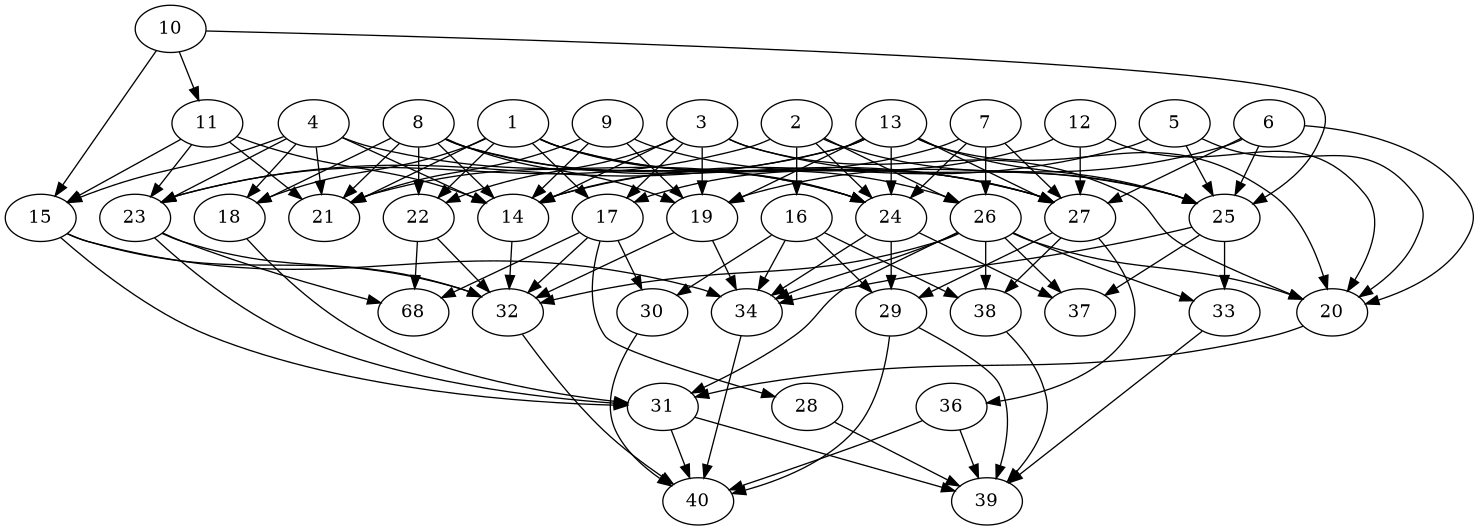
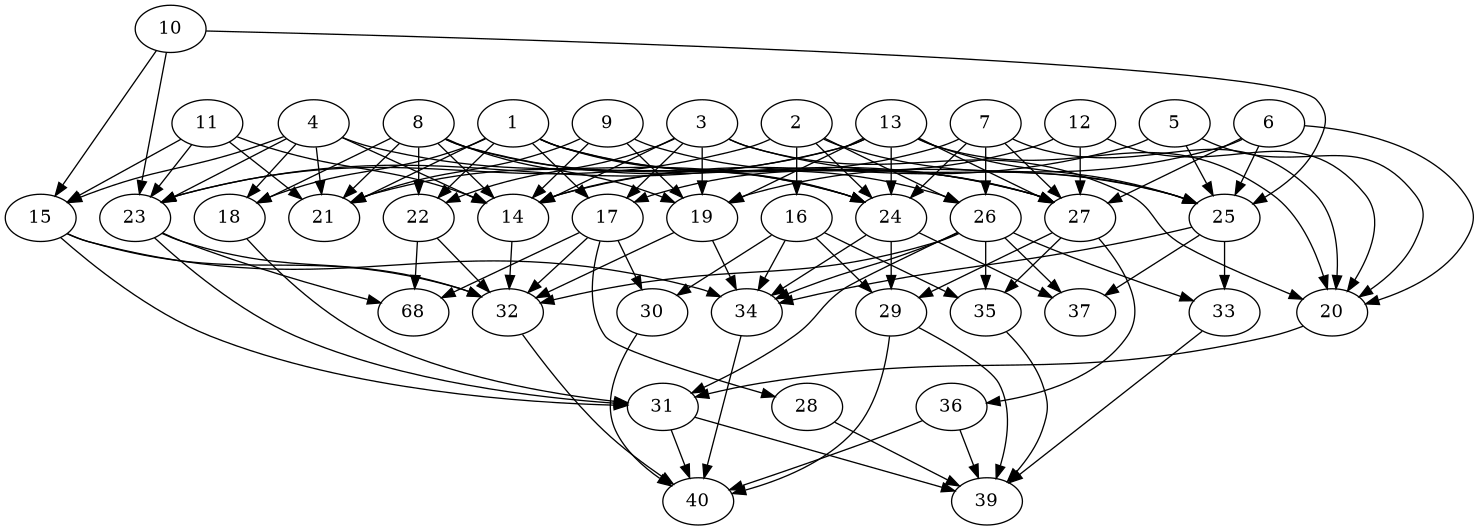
  digraph {
    node [alpha=0.08]
    1 [alpha=0.12 expect_size=9327616]
    17 [alpha=0.12 expect_size=25878528]
    18 [alpha=0.01 expect_size=49396736]
    21 [alpha=0.18 expect_size=21514240]
    22 [alpha=0.09 expect_size=27311104]
    24 [expect_size=26405888]
    26 [alpha=0.16 expect_size=38499328]
    27 [alpha=0.11 expect_size=9722880]
    32 [alpha=0.17 expect_size=46668800]
    28 [alpha=0.05 expect_size=37946368]
    30 [alpha=0.13 expect_size=51289088]
    n12 [alpha=0.06 expect_size=7085056 label=68]
    31 [alpha=0.10 expect_size=51804160]
    34 [alpha=0.07 expect_size=29687808]
    29 [alpha=0.16 expect_size=41036800]
    37 [alpha=0.18 expect_size=28682240]
    25 [alpha=0.15 expect_size=39117824]
    33 [alpha=0.13 expect_size=19684352]
-   35 [alpha=0.07 expect_size=49056768 label=38]
+   35 [alpha=0.07 expect_size=49056768]
    36 [expect_size=37408768]
    40 [alpha=0.10 expect_size=10802176]
    39 [alpha=0.01 expect_size=19987456]
    2 [alpha=0.17 expect_size=36228096]
    16 [expect_size=7486464]
    23 [alpha=0.04 expect_size=22099968]
    3 [alpha=0.09 expect_size=16896000]
    14 [alpha=0.05 expect_size=46576640]
    19 [alpha=0.04 expect_size=20762624]
    20 [alpha=0.00 expect_size=37602304]
    4 [alpha=0.09 expect_size=24804352]
    15 [alpha=0.20 expect_size=20483072]
    5 [alpha=0.14 expect_size=12046336]
    6 [expect_size=39181312]
    7 [alpha=0.10 expect_size=36634624]
    8 [expect_size=5429248]
    9 [alpha=0.07 expect_size=43024384]
    10 [alpha=0.13 expect_size=20326400]
    11 [alpha=0.02 expect_size=50937856]
    12 [alpha=0.18 expect_size=31876096]
    13 [alpha=0.02 expect_size=25015296]
    1 -> 17
    1 -> 18
    1 -> 21
    1 -> 22
    1 -> 24
    1 -> 26
    1 -> 27
    17 -> 32
    17 -> 28
    17 -> 30
    17 -> n12
    18 -> 31
    22 -> 32
    22 -> n12
    24 -> 34
    24 -> 29
    24 -> 37
    26 -> 32
    26 -> 31
    26 -> 34
    26 -> 37
    26 -> 33
    26 -> 35
    27 -> 29
    27 -> 35
    27 -> 36
    32 -> 40
    28 -> 39
    30 -> 40
    31 -> 40
    31 -> 39
    34 -> 40
    29 -> 40
    29 -> 39
    25 -> 34
    25 -> 37
    25 -> 33
    33 -> 39
    35 -> 39
    36 -> 40
    36 -> 39
    2 -> 24
    2 -> 26
    2 -> 25
    2 -> 16
    2 -> 23
    16 -> 30
    16 -> 34
    16 -> 29
    16 -> 35
    23 -> 32
    23 -> n12
    23 -> 31
    3 -> 17
    3 -> 22
    3 -> 25
    3 -> 14
    3 -> 19
    3 -> 20
    14 -> 32
    19 -> 32
    19 -> 34
    20 -> 31
    4 -> 18
    4 -> 21
    4 -> 24
    4 -> 23
    4 -> 14
    4 -> 15
    15 -> 32
    15 -> 31
    15 -> 34
    5 -> 25
    5 -> 14
    5 -> 20
    6 -> 27
    6 -> 25
    6 -> 19
    6 -> 20
    7 -> 24
    7 -> 26
    7 -> 27
    7 -> 14
-   26 -> 20
+   7 -> 20
    8 -> 18
    8 -> 21
    8 -> 22
    8 -> 24
    8 -> 27
    8 -> 14
    8 -> 19
    9 -> 21
    9 -> 27
    9 -> 14
    9 -> 19
    10 -> 25
-   10 -> 11
+   10 -> 23
    10 -> 15
    11 -> 21
    11 -> 23
    11 -> 14
    11 -> 15
    12 -> 17
    12 -> 27
    12 -> 20
    13 -> 21
    13 -> 24
    13 -> 27
    13 -> 25
    13 -> 23
    13 -> 19
    13 -> 20
  }
